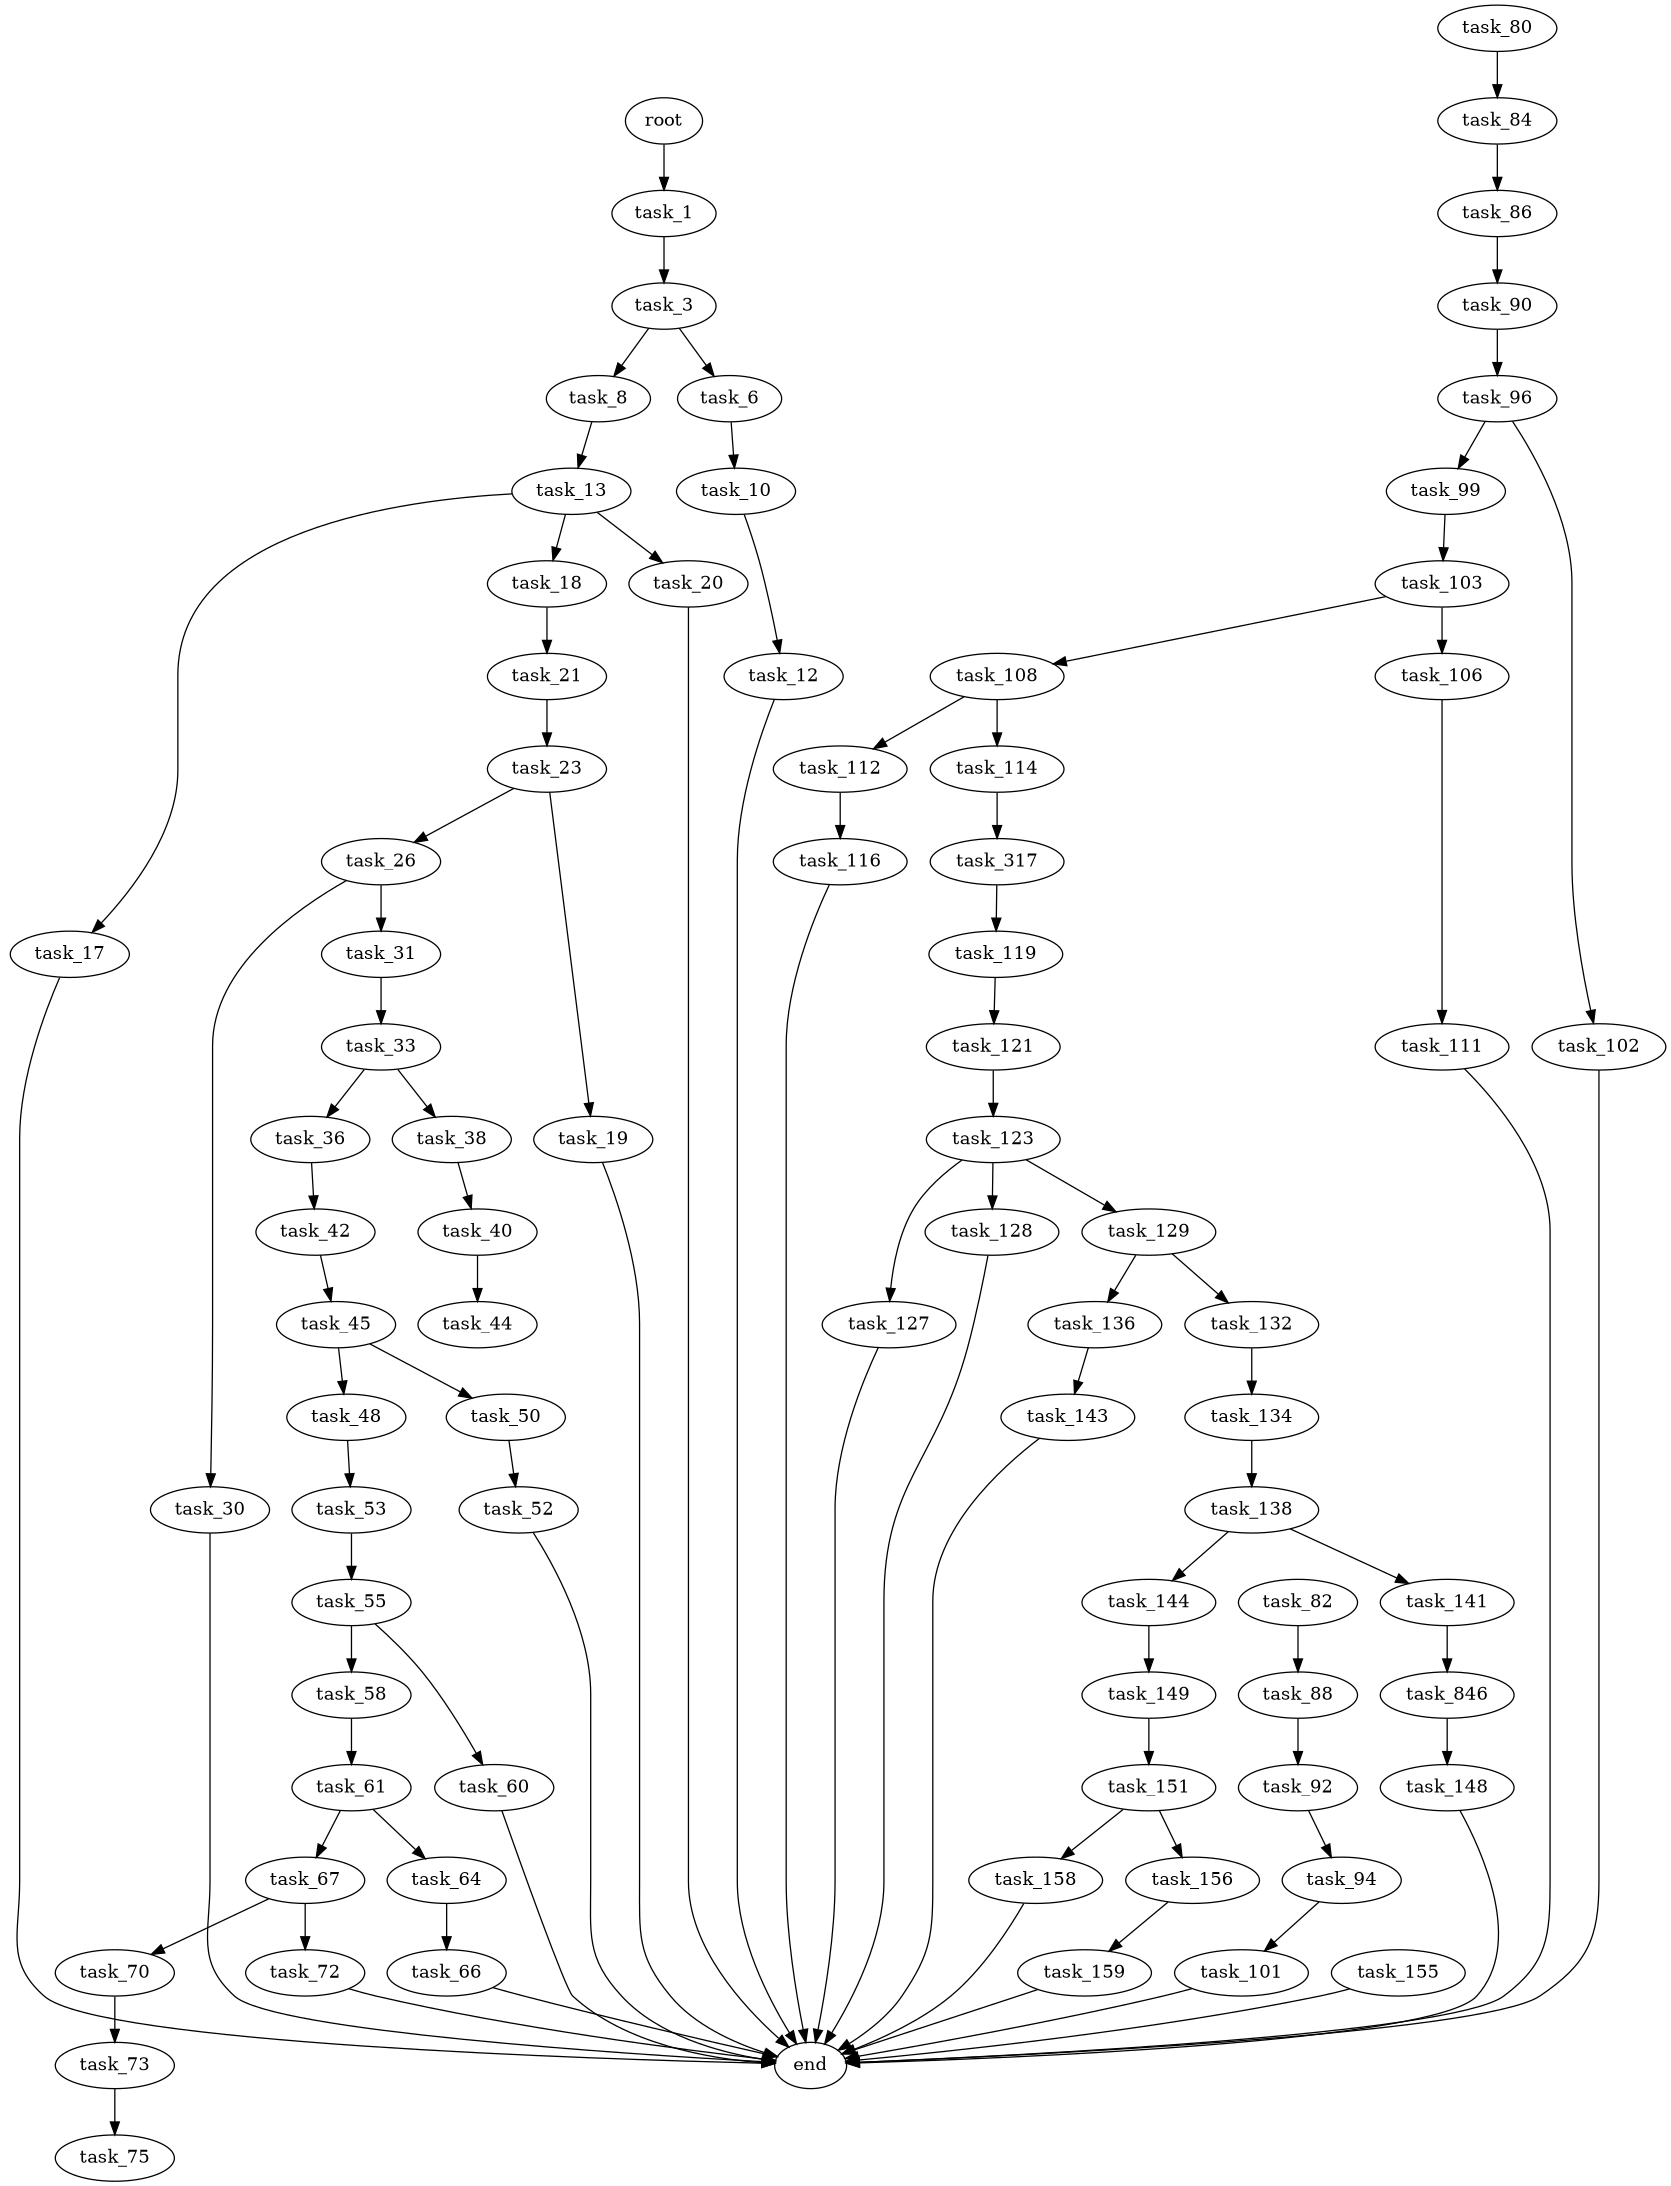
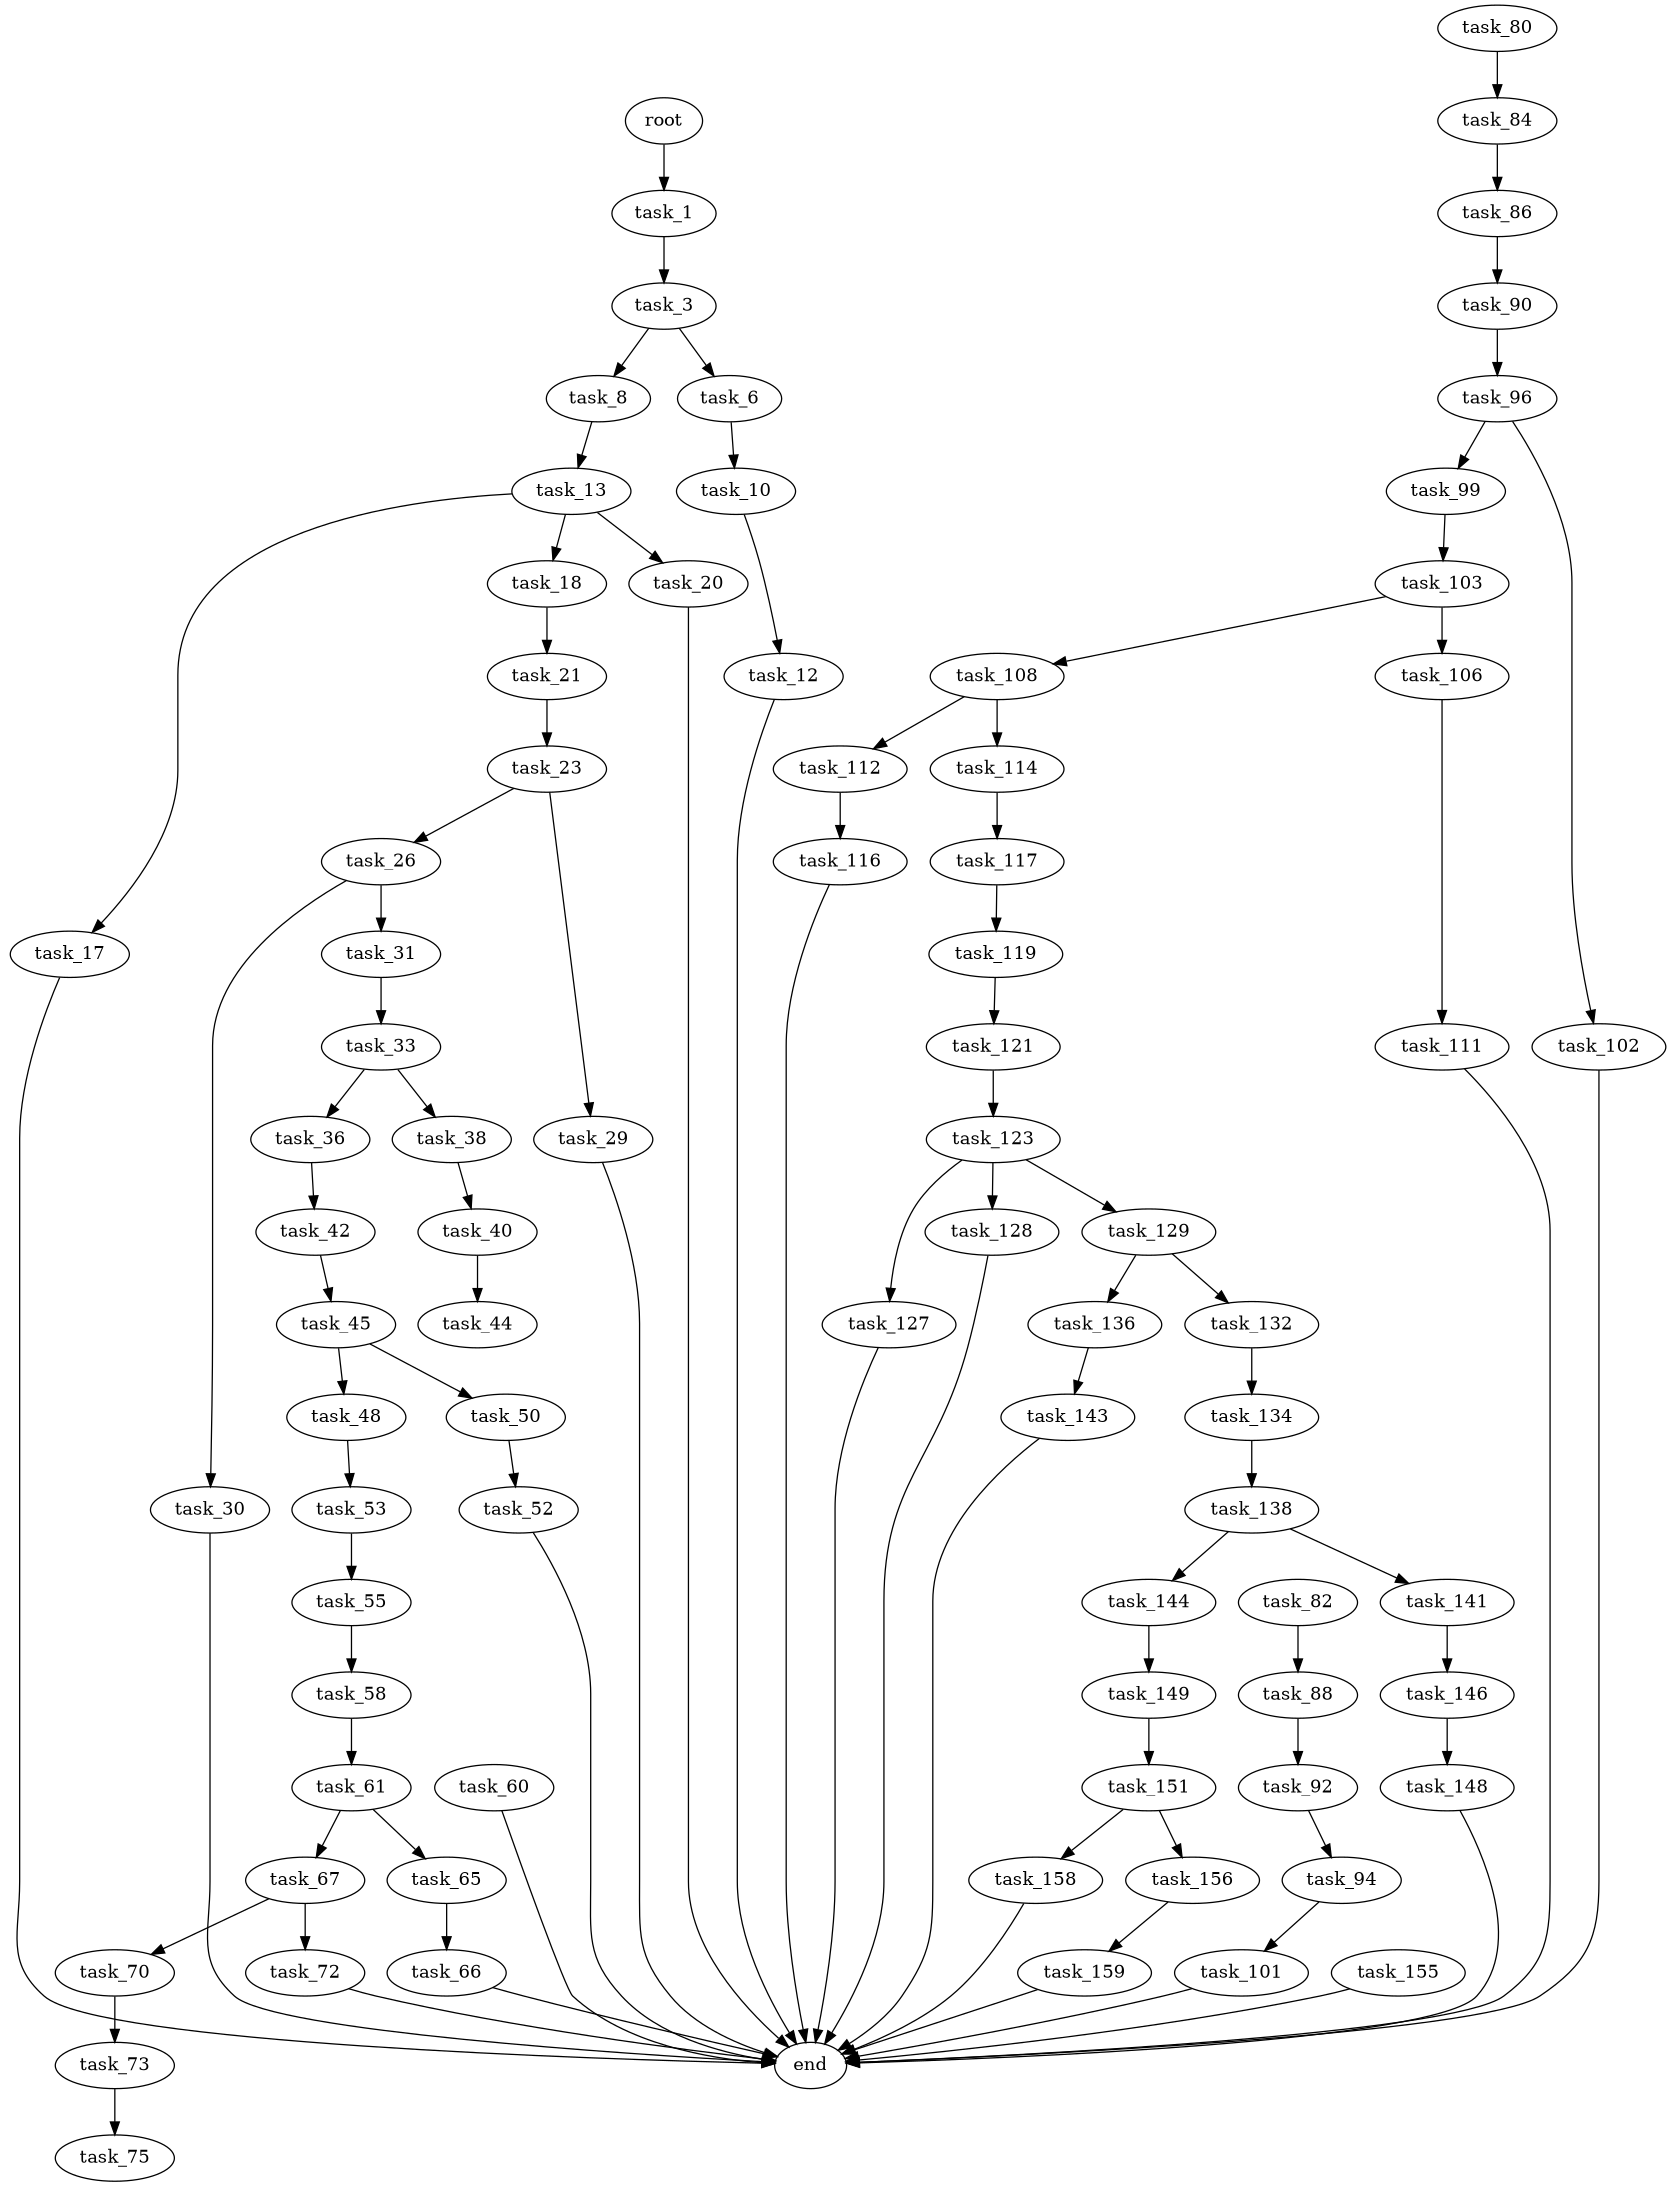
  digraph {
    root
    task_1
    task_3
    task_6
    task_8
    task_10
    task_13
    task_12
    task_17
    task_18
    task_20
    end
    task_21
    task_23
    task_26
-   task_29 [label=task_19]
+   task_29
    task_30
    task_31
    task_33
    task_36
    task_38
    task_42
    task_40
    task_45
    task_44
    task_48
    task_50
    task_53
    task_52
    task_55
    task_58
    task_60
    task_61
-   task_64
+   task_64 [label=task_65]
    task_67
    task_66
    task_70
    task_72
    task_73
    task_75
    task_80
    task_84
    task_82
    task_88
    task_86
    task_92
    task_90
    task_94
    task_96
    task_99
    task_102
    task_101
    task_103
    task_106
    task_108
    task_111
    task_112
    task_114
    task_116
-   task_117 [label=task_317]
+   task_117
    task_119
    task_121
    task_123
    task_127
    task_128
    task_129
    task_132
    task_136
    task_134
    task_143
    task_138
    task_141
    task_144
-   task_146 [label=task_846]
+   task_146
    task_149
    task_148
    task_151
    task_156
    task_158
    task_155
    task_159
    root -> task_1
    task_1 -> task_3
    task_3 -> task_6
    task_3 -> task_8
    task_6 -> task_10
    task_8 -> task_13
    task_10 -> task_12
    task_13 -> task_17
    task_13 -> task_18
    task_13 -> task_20
    task_12 -> end
    task_17 -> end
    task_18 -> task_21
    task_20 -> end
    task_21 -> task_23
    task_23 -> task_26
    task_23 -> task_29
    task_26 -> task_30
    task_26 -> task_31
    task_29 -> end
    task_30 -> end
    task_31 -> task_33
    task_33 -> task_36
    task_33 -> task_38
    task_36 -> task_42
    task_38 -> task_40
    task_42 -> task_45
    task_40 -> task_44
    task_45 -> task_48
    task_45 -> task_50
    task_48 -> task_53
    task_50 -> task_52
    task_53 -> task_55
    task_52 -> end
    task_55 -> task_58
-   task_55 -> task_60
    task_58 -> task_61
    task_60 -> end
    task_61 -> task_64
    task_61 -> task_67
    task_64 -> task_66
    task_67 -> task_70
    task_67 -> task_72
    task_66 -> end
    task_70 -> task_73
    task_72 -> end
    task_73 -> task_75
    task_80 -> task_84
    task_84 -> task_86
    task_82 -> task_88
    task_88 -> task_92
    task_86 -> task_90
    task_92 -> task_94
    task_90 -> task_96
    task_94 -> task_101
    task_96 -> task_99
    task_96 -> task_102
    task_99 -> task_103
    task_102 -> end
    task_101 -> end
    task_103 -> task_106
    task_103 -> task_108
    task_106 -> task_111
    task_108 -> task_112
    task_108 -> task_114
    task_111 -> end
    task_112 -> task_116
    task_114 -> task_117
    task_116 -> end
    task_117 -> task_119
    task_119 -> task_121
    task_121 -> task_123
    task_123 -> task_127
    task_123 -> task_128
    task_123 -> task_129
    task_127 -> end
    task_128 -> end
    task_129 -> task_132
    task_129 -> task_136
    task_132 -> task_134
    task_136 -> task_143
    task_134 -> task_138
    task_143 -> end
    task_138 -> task_141
    task_138 -> task_144
    task_141 -> task_146
    task_144 -> task_149
    task_146 -> task_148
    task_149 -> task_151
    task_148 -> end
    task_151 -> task_156
    task_151 -> task_158
    task_156 -> task_159
    task_158 -> end
    task_155 -> end
    task_159 -> end
  }
